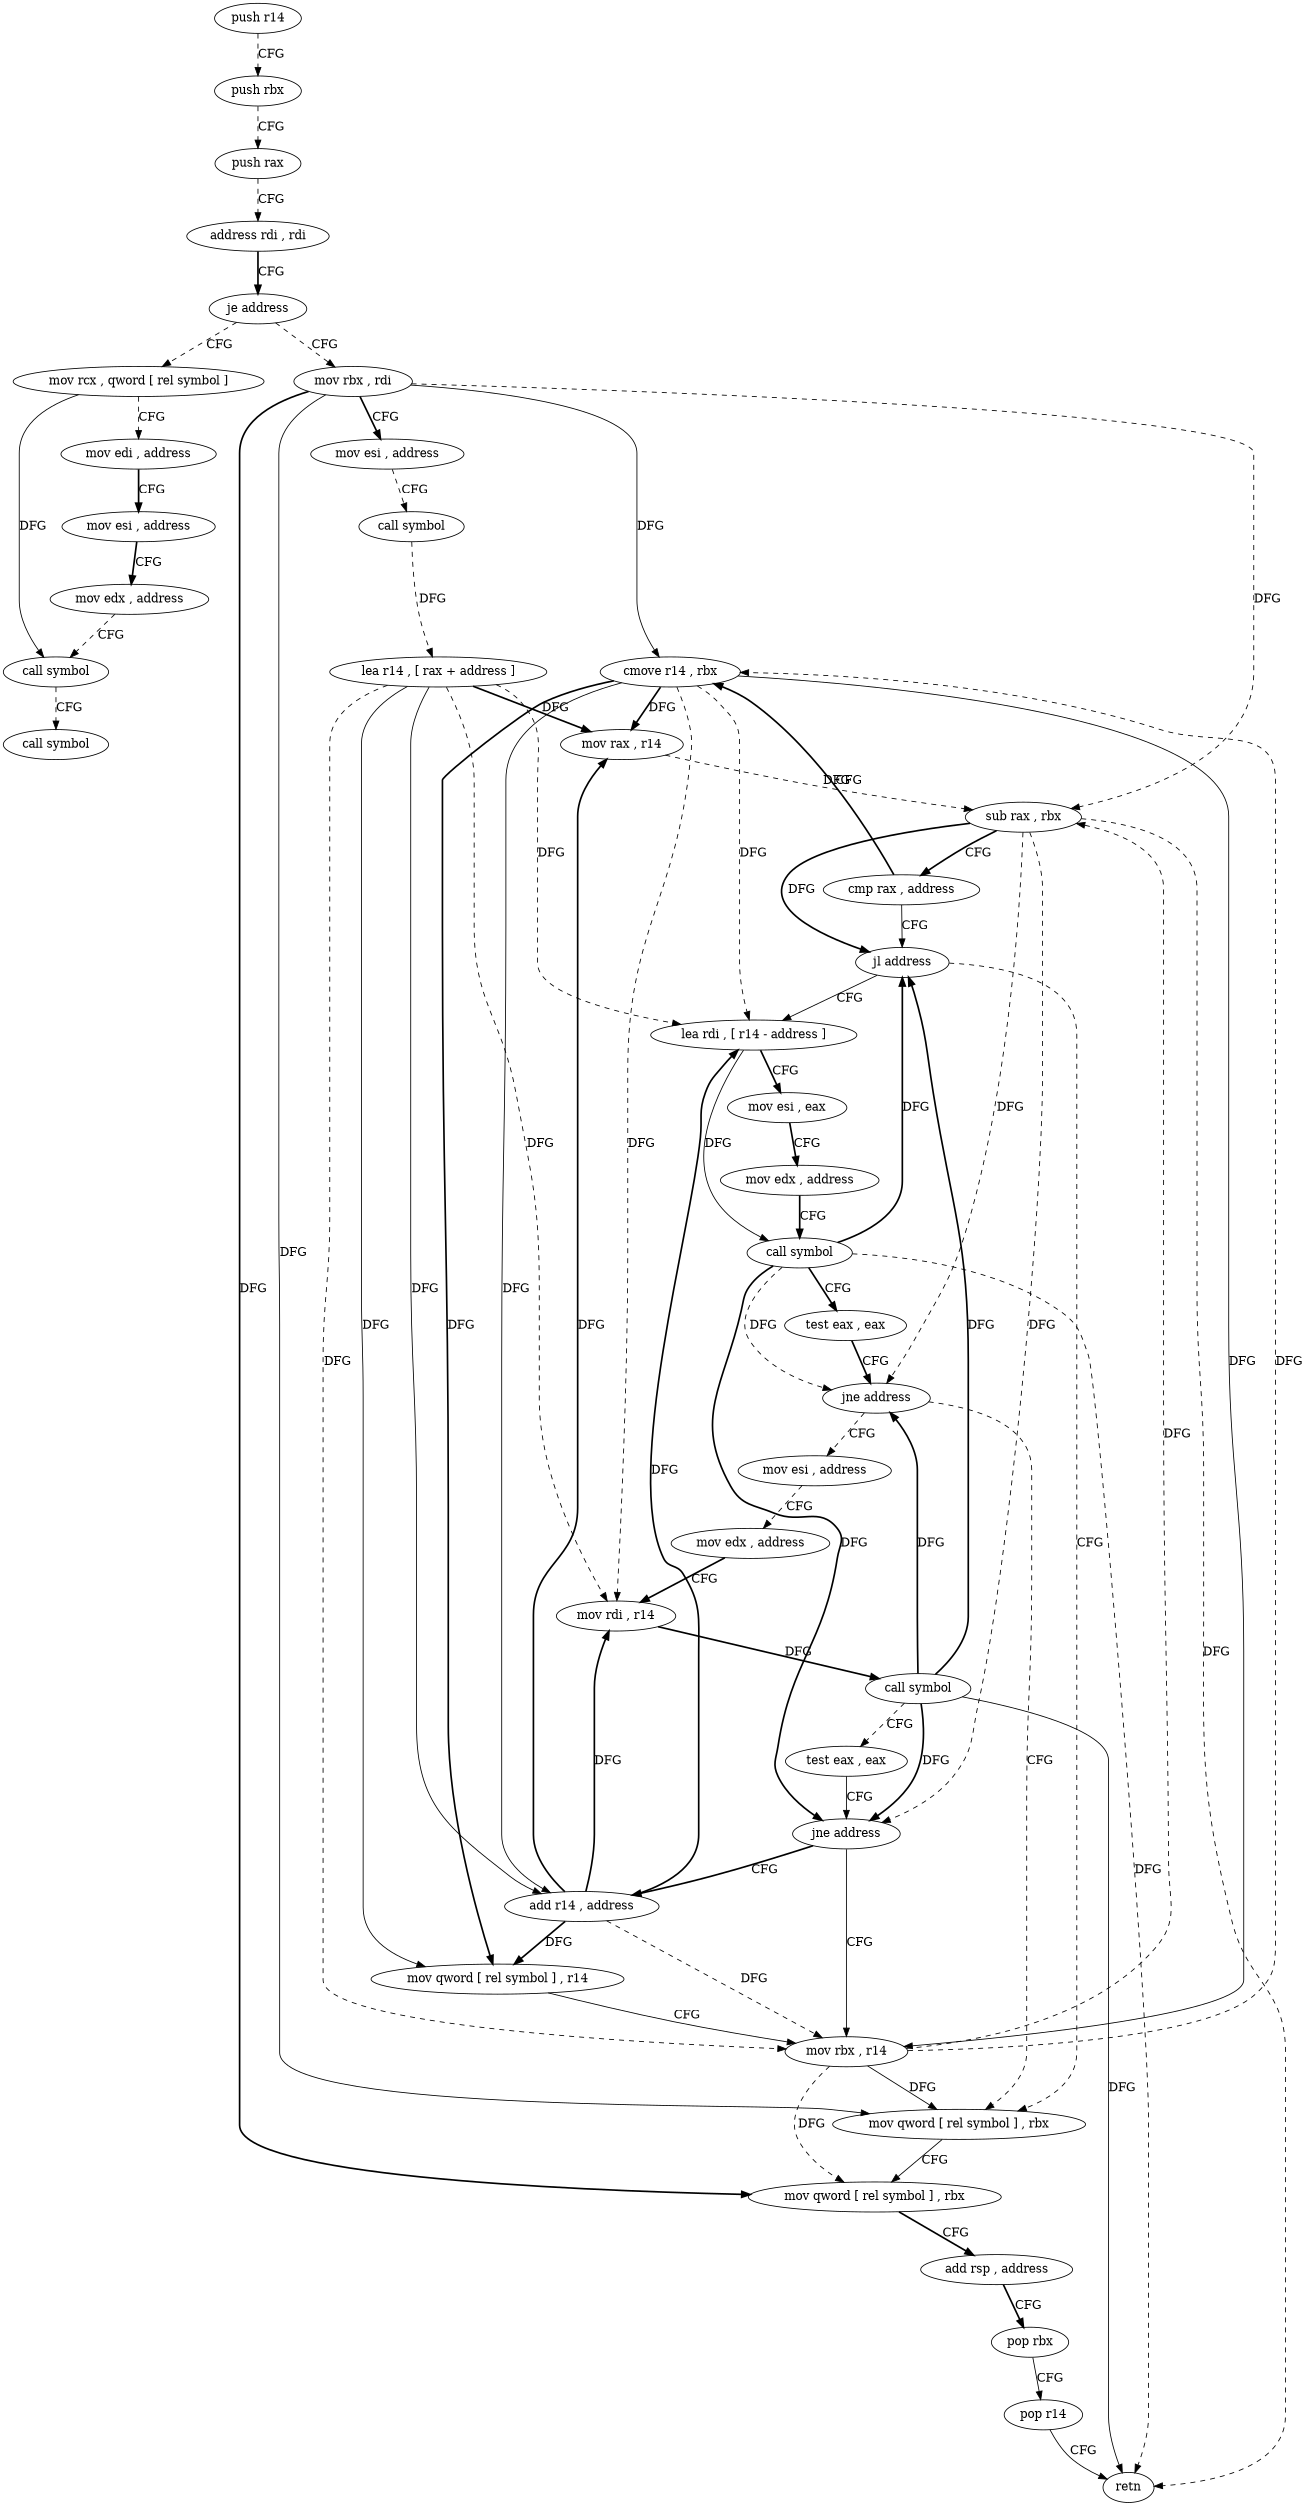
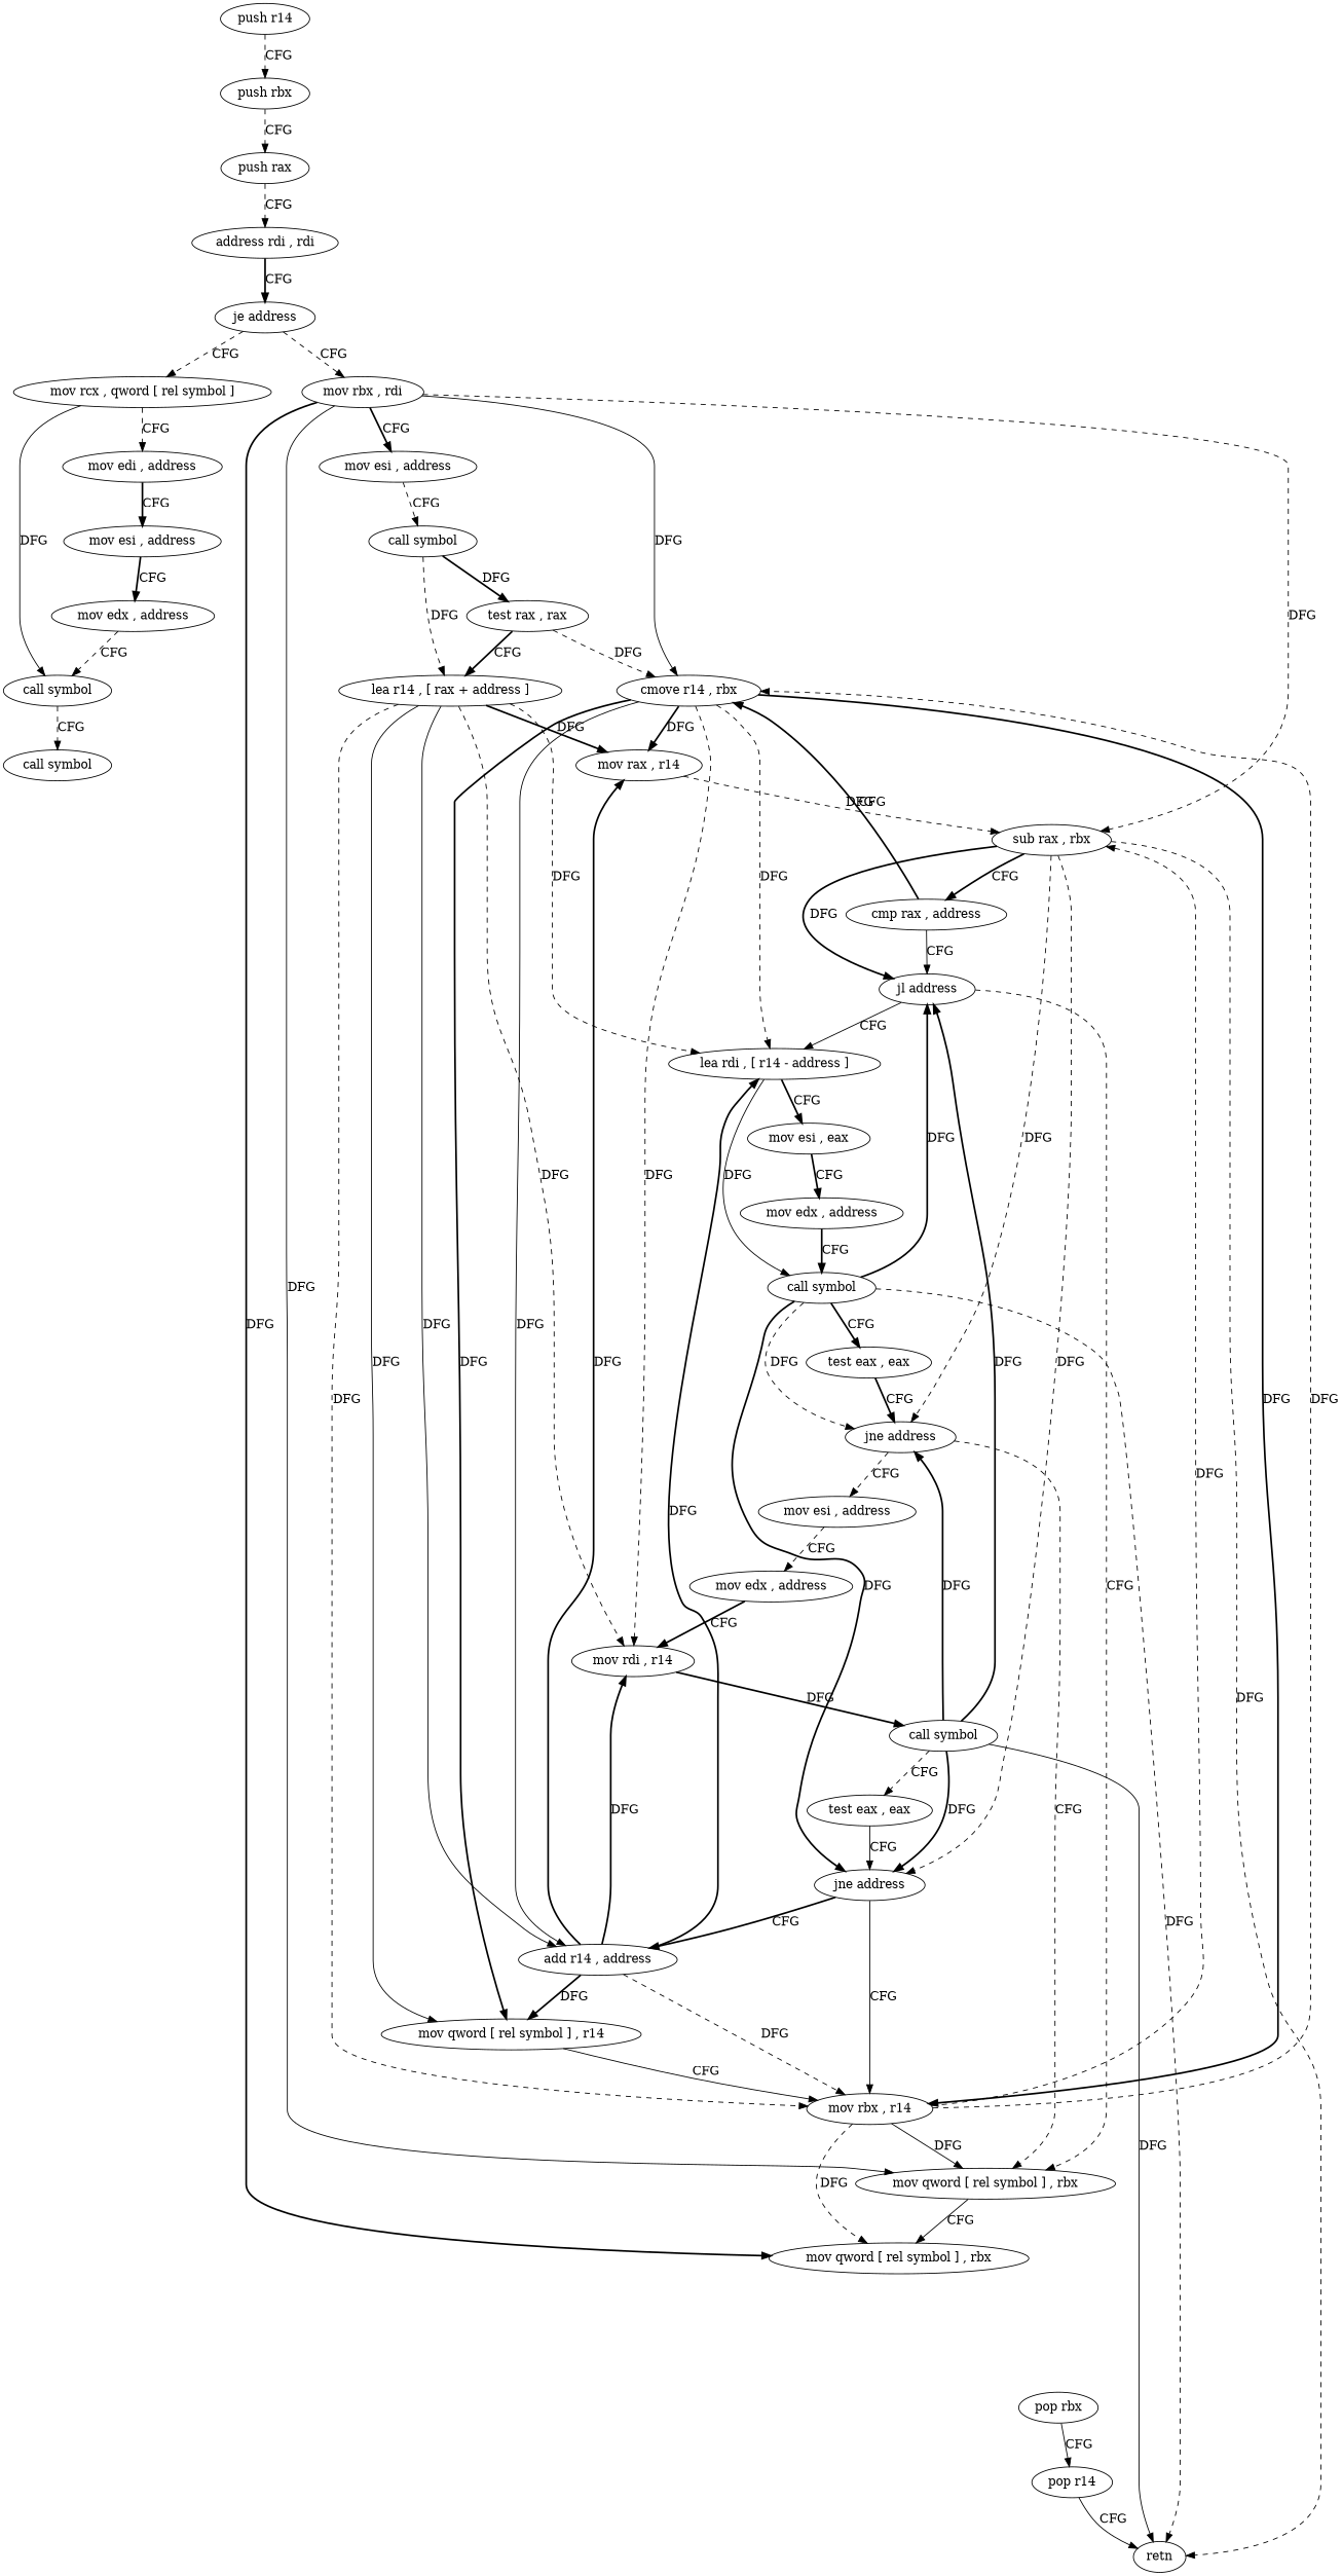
  digraph {
    edge [style=bold]
    n1 [label="push r14"]
    n2 [label="push rbx"]
    n3 [label="push rax"]
    n4 [label="address rdi , rdi"]
    n5 [label="je address"]
    n6 [label="mov rcx , qword [ rel symbol ]"]
    n7 [label="mov rbx , rdi"]
    n8 [label="mov edi , address"]
    n9 [label="call symbol"]
    n10 [label="mov esi , address"]
    n11 [label="cmove r14 , rbx"]
    n12 [label="sub rax , rbx"]
    n13 [label="mov qword [ rel symbol ] , rbx"]
    n14 [label="mov qword [ rel symbol ] , rbx"]
    n15 [label="mov esi , address"]
    n16 [label="call symbol"]
    n17 [label="call symbol"]
    n18 [label="mov rax , r14"]
    n19 [label="lea rdi , [ r14 - address ]"]
    n20 [label="mov rdi , r14"]
    n21 [label="mov rbx , r14"]
    n22 [label="add r14 , address"]
    n23 [label="mov qword [ rel symbol ] , r14"]
    n24 [label="cmp rax , address"]
    n25 [label="jl address"]
    n26 [label=retn]
    n27 [label="jne address"]
    n28 [label="jne address"]
-   n29 [label="add rsp , address"]
    n30 [label="mov edx , address"]
+   n31 [label="test rax , rax"]
    n32 [label="lea r14 , [ rax + address ]"]
    n33 [label="mov esi , eax"]
    n34 [label="call symbol"]
    n35 [label="call symbol"]
    n36 [label="mov esi , address"]
    n37 [label="mov edx , address"]
    n38 [label="test eax , eax"]
    n39 [label="pop rbx"]
    n40 [label="pop r14"]
    n41 [label="mov edx , address"]
    n42 [label="test eax , eax"]
    n1 -> n2 [label=CFG style=dashed]
    n2 -> n3 [label=CFG style=dashed]
    n3 -> n4 [label=CFG style=dashed]
    n4 -> n5 [label=CFG]
    n5 -> n6 [label=CFG style=dashed]
    n5 -> n7 [label=CFG style=dashed]
    n6 -> n8 [label=CFG style=dashed]
    n6 -> n9 [label=DFG style=solid]
    n7 -> n10 [label=CFG]
    n7 -> n11 [label=DFG style=solid]
    n7 -> n12 [label=DFG style=dashed]
    n7 -> n13 [label=DFG style=solid]
    n7 -> n14 [label=DFG]
    n8 -> n15 [label=CFG]
    n9 -> n16 [label=CFG style=dashed]
    n10 -> n17 [label=CFG style=dashed]
    n11 -> n18 [label=DFG]
    n11 -> n19 [label=DFG style=dashed]
    n11 -> n20 [label=DFG style=dashed]
-   n11 -> n21 [label=DFG style=solid]
+   n11 -> n21 [label=DFG]
    n11 -> n22 [label=DFG style=solid]
    n11 -> n23 [label=DFG]
    n12 -> n24 [label=CFG]
    n12 -> n25 [label=DFG]
    n12 -> n26 [label=DFG style=dashed]
    n12 -> n27 [label=DFG style=dashed]
    n12 -> n28 [label=DFG style=dashed]
    n13 -> n14 [label=CFG style=solid]
-   n14 -> n29 [label=CFG]
    n15 -> n30 [label=CFG]
+   n17 -> n31 [label=DFG]
    n17 -> n32 [label=DFG style=dashed]
    n18 -> n12 [label=DFG style=dashed]
    n19 -> n33 [label=CFG]
    n19 -> n34 [label=DFG style=solid]
    n20 -> n35 [label=DFG]
    n21 -> n11 [label=DFG style=dashed]
    n21 -> n12 [label=DFG style=dashed]
    n21 -> n13 [label=DFG style=solid]
    n21 -> n14 [label=DFG style=dashed]
    n22 -> n18 [label=DFG]
    n22 -> n19 [label=DFG]
    n22 -> n20 [label=DFG]
    n22 -> n21 [label=DFG style=dashed]
    n22 -> n23 [label=DFG]
    n23 -> n21 [label=CFG style=solid]
    n24 -> n11 [label=CFG]
    n24 -> n25 [label=CFG style=solid]
    n25 -> n13 [label=CFG style=dashed]
    n25 -> n19 [label=CFG style=solid]
    n27 -> n13 [label=CFG style=dashed]
    n27 -> n36 [label=CFG style=dashed]
    n28 -> n21 [label=CFG style=solid]
    n28 -> n22 [label=CFG]
-   n29 -> n39 [label=CFG]
    n30 -> n9 [label=CFG style=dashed]
+   n31 -> n11 [label=DFG style=dashed]
+   n31 -> n32 [label=CFG]
    n32 -> n18 [label=DFG]
    n32 -> n19 [label=DFG style=dashed]
    n32 -> n20 [label=DFG style=dashed]
    n32 -> n21 [label=DFG style=dashed]
    n32 -> n22 [label=DFG style=solid]
    n32 -> n23 [label=DFG style=solid]
    n33 -> n37 [label=CFG]
    n34 -> n25 [label=DFG]
    n34 -> n26 [label=DFG style=dashed]
    n34 -> n27 [label=DFG style=dashed]
    n34 -> n28 [label=DFG]
    n34 -> n38 [label=CFG]
    n35 -> n25 [label=DFG]
    n35 -> n26 [label=DFG style=solid]
    n35 -> n27 [label=DFG]
    n35 -> n28 [label=DFG]
    n35 -> n42 [label=CFG style=dashed]
    n36 -> n41 [label=CFG style=dashed]
    n37 -> n34 [label=CFG]
    n38 -> n27 [label=CFG]
    n39 -> n40 [label=CFG style=solid]
    n40 -> n26 [label=CFG style=solid]
    n41 -> n20 [label=CFG]
    n42 -> n28 [label=CFG style=solid]
  }
